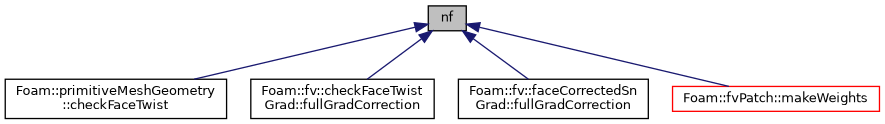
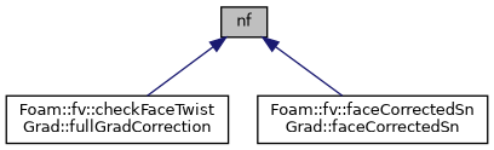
  digraph {
    rankdir=TB
    node [color=black fontname=Helvetica fontsize=10 shape=record]
    edge [color=midnightblue dir=back fontname=Helvetica fontsize=10 labelfontname=Helvetica labelfontsize=10 style=solid]
    n1 [fillcolor=grey75 fontcolor=black height=0.2 label=nf style=filled width=0.4]
-   n2 [height=0.2 label="Foam::primitiveMeshGeometry\l::checkFaceTwist" width=0.4]
    n3 [height=0.2 label="Foam::fv::checkFaceTwist\lGrad::fullGradCorrection" width=0.4]
-   n4 [height=0.2 label="Foam::fv::faceCorrectedSn\lGrad::fullGradCorrection" width=0.4]
-   n5 [color=red height=0.2 label="Foam::fvPatch::makeWeights" width=0.4]
-   n1 -> n2
+   n4 [height=0.2 label="Foam::fv::faceCorrectedSn\lGrad::faceCorrectedSn" width=0.4]
    n1 -> n3
    n1 -> n4
-   n1 -> n5
  }
